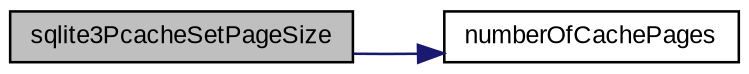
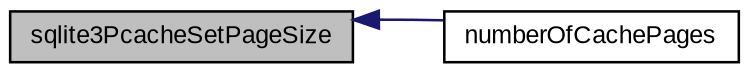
  digraph {
    rankdir=LR
    fontname="Liberation Sans"
    node [color=black fontname="Liberation Sans" fontsize=10 shape=record style=filled]
    n1 [fillcolor=grey75 fontcolor=black height=0.2 label=sqlite3PcacheSetPageSize width=0.4]
    n2 [fillcolor=white height=0.2 label=numberOfCachePages width=0.4]
-   n1 -> n2 [color=midnightblue fontname="Liberation Sans" fontsize=10 labelfontname=FreeSans labelfontsize=10 style=solid]
+   n2 -> n1 [color=midnightblue fontname="Liberation Sans" fontsize=10 labelfontname=FreeSans labelfontsize=10 style=solid]
  }
